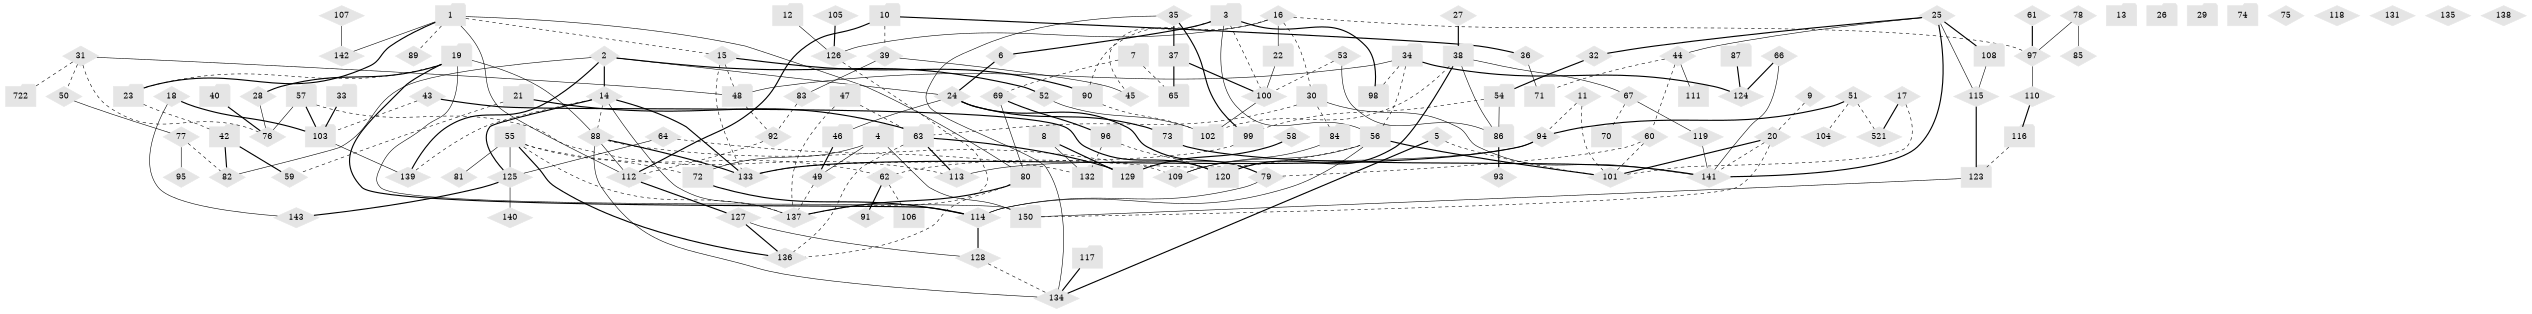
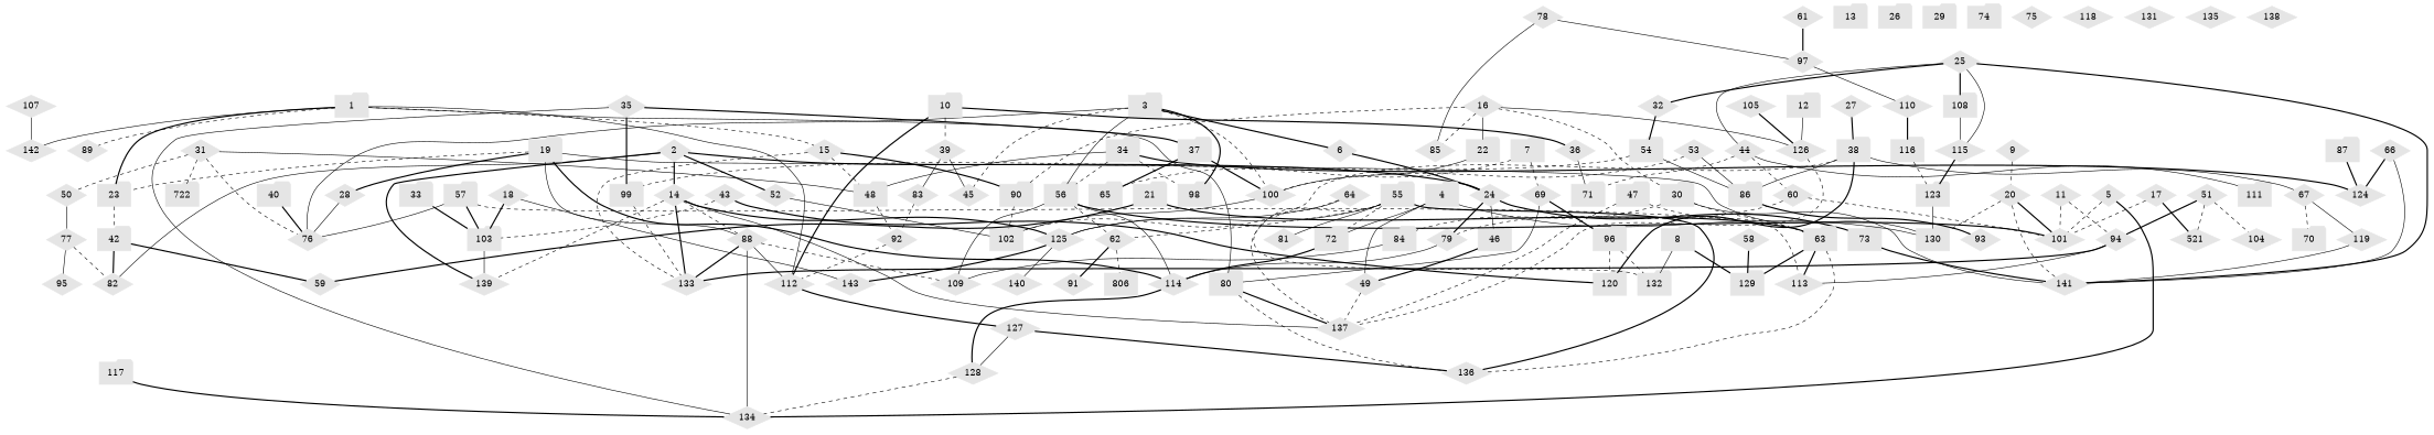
  graph {
    node [color=gray90 shape=diamond style=filled]
    edge [style=bold]
    1 [shape=folder]
    15
    23 [shape=folder]
    80 [shape=folder]
    89
    112
    142
    133
    48 [shape=folder]
    90 [shape=folder]
    42 [shape=folder]
    137
    136
    127
    2
    14
    24
    52
    82
    139
    88
    125
    46 [shape=folder]
    73 [shape=folder]
    79
    102 [shape=folder]
    3 [shape=folder]
    6
    45
    56 [shape=folder]
    76
    98 [shape=folder]
    100
    101
    114
    62
    109
    4 [shape=folder]
    49
    72 [shape=folder]
-   130 [shape=folder label=150]
+   130 [shape=folder]
    5
    134
    7 [shape=folder]
    65 [shape=folder]
    69
    96 [shape=folder]
    8 [shape=folder]
    129 [shape=folder]
    132 [shape=folder]
    9
    20
    141
    10 [shape=folder]
    36
    39
    71 [shape=folder]
    83
    11
    94
    113
    12 [shape=folder]
    126
    13 [shape=folder]
    143
    140
    92
    16
    22 [shape=folder]
    30 [shape=folder]
    97
    63 [shape=folder]
    84 [shape=folder]
    110
    17
    n76 [label=521]
    103 [shape=folder]
    18
    19 [shape=folder]
    28
    128
    21 [shape=folder]
    59
    25
    32
    44
    108 [shape=folder]
    115
    54 [shape=folder]
    60
    111 [shape=folder]
    123 [shape=folder]
    26 [shape=folder]
    38 [shape=folder]
    27
    67
    86 [shape=folder]
    120 [shape=folder]
    29 [shape=folder]
    31
    50
    n102 [label=722 shape=folder]
    77
    99 [shape=folder]
    33 [shape=folder]
    34 [shape=folder]
    124
    35
    37 [shape=folder]
    70 [shape=folder]
    119
    93
    40 [shape=folder]
    43
    47 [shape=folder]
    95
    51
    104
    53
    55 [shape=folder]
    81
    91
-   106 [shape=folder]
+   106 [shape=folder label=806]
    57 [shape=folder]
    58
    78
    85
    61
    64
    66
    74 [shape=folder]
    75
    87 [shape=folder]
    116 [shape=folder]
    105
    107
    117 [shape=folder]
    118
    131
    135
    138
    1 -- 15 [style=dashed]
    1 -- 23
    1 -- 80 [style=solid]
    1 -- 89 [style=dashed]
    1 -- 112 [style=solid]
    1 -- 142 [style=solid]
    15 -- 133 [style=dashed]
    15 -- 48 [style=dashed]
    15 -- 90
    23 -- 42 [style=dashed]
    80 -- 137
    80 -- 136 [style=dashed]
    112 -- 127
    48 -- 92 [style=dashed]
    90 -- 102 [style=dashed]
    42 -- 82
    42 -- 59
    127 -- 136
    127 -- 128 [style=solid]
    2 -- 14
-   2 -- 24 [style=solid]
+   2 -- 24
    2 -- 52
    2 -- 82 [style=solid]
    2 -- 139
    14 -- 133
    14 -- 137 [style=solid]
    14 -- 139 [style=dashed]
    14 -- 88 [style=dashed]
    14 -- 125
    24 -- 46 [style=solid]
    24 -- 73
    24 -- 79
    52 -- 102 [style=solid]
    88 -- 112 [style=solid]
    88 -- 133
    88 -- 109 [style=dashed]
    88 -- 134 [style=solid]
    125 -- 143
    125 -- 140 [style=solid]
    46 -- 49
    73 -- 141
    79 -- 114 [style=solid]
    3 -- 6
    3 -- 45 [style=dashed]
    3 -- 56 [style=solid]
+   3 -- 76 [style=solid]
    3 -- 98
    3 -- 100 [style=dashed]
    6 -- 24
    56 -- 101
    56 -- 114 [style=solid]
    56 -- 62 [style=dashed]
    56 -- 109 [style=solid]
    100 -- 102 [style=solid]
    114 -- 128
    62 -- 91
    62 -- 106 [style=dashed]
    4 -- 49 [style=solid]
    4 -- 72 [style=solid]
    4 -- 130 [style=solid]
    49 -- 137 [style=dashed]
    72 -- 114
    5 -- 101 [style=dashed]
    5 -- 134
    7 -- 65 [style=dashed]
    7 -- 69 [style=dashed]
    69 -- 80 [style=solid]
    69 -- 96
    96 -- 132 [style=dashed]
    96 -- 120 [style=dashed]
    8 -- 129
    8 -- 132 [style=solid]
    9 -- 20 [style=dashed]
    20 -- 101
    20 -- 130 [style=dashed]
    20 -- 141 [style=dashed]
    10 -- 112
    10 -- 36
    10 -- 39 [style=dashed]
    36 -- 71 [style=solid]
    39 -- 45 [style=solid]
    39 -- 83 [style=solid]
    83 -- 92 [style=dashed]
    11 -- 101 [style=dashed]
    11 -- 94 [style=dashed]
    94 -- 133
    94 -- 113 [style=solid]
    12 -- 126 [style=solid]
    126 -- 137 [style=dashed]
    92 -- 112 [style=dashed]
    16 -- 90 [style=dashed]
    16 -- 126 [style=solid]
    16 -- 22 [style=solid]
    16 -- 30 [style=dashed]
-   16 -- 97 [style=dashed]
+   16 -- 85 [style=dashed]
    22 -- 100 [style=solid]
    30 -- 141 [style=solid]
    30 -- 63 [style=dashed]
    30 -- 84 [style=dashed]
    97 -- 110 [style=solid]
    63 -- 136 [style=dashed]
    63 -- 129
    63 -- 113
    84 -- 109 [style=solid]
    110 -- 116
    17 -- 101 [style=dashed]
    17 -- n76
    103 -- 139 [style=solid]
    18 -- 143 [style=solid]
    18 -- 103
    19 -- 23 [style=dashed]
    19 -- 88 [style=solid]
    19 -- 114
    19 -- 130 [style=solid]
    19 -- 28
    28 -- 76 [style=solid]
    128 -- 134 [style=dashed]
    21 -- 63
-   21 -- 59 [style=dashed]
+   21 -- 59
    25 -- 141
    25 -- 32
    25 -- 44 [style=solid]
    25 -- 108
    25 -- 115 [style=solid]
    32 -- 54
    44 -- 71 [style=dashed]
    44 -- 60 [style=dashed]
    44 -- 111 [style=solid]
    108 -- 115 [style=solid]
    115 -- 123
    54 -- 86 [style=solid]
    54 -- 99 [style=dashed]
    60 -- 79 [style=dashed]
    60 -- 101 [style=dashed]
    123 -- 130 [style=solid]
    38 -- 102 [style=dashed]
    38 -- 67 [style=solid]
    38 -- 86 [style=solid]
    38 -- 120
    27 -- 38
    67 -- 70 [style=dashed]
    67 -- 119 [style=solid]
    86 -- 93
    31 -- 48 [style=solid]
    31 -- 76 [style=dashed]
    31 -- 50 [style=dashed]
    31 -- n102 [style=dashed]
    50 -- 77 [style=solid]
    77 -- 82 [style=dashed]
    77 -- 95 [style=solid]
    99 -- 133 [style=dashed]
    33 -- 103
    34 -- 48 [style=solid]
    34 -- 56 [style=dashed]
    34 -- 98 [style=dashed]
    34 -- 124
    35 -- 134 [style=solid]
    35 -- 99
    35 -- 37
    37 -- 100
    37 -- 65
    119 -- 141 [style=solid]
    40 -- 76
    43 -- 103 [style=dashed]
    43 -- 120
    47 -- 137 [style=dashed]
    47 -- 63 [style=dashed]
    51 -- 94
    51 -- n76 [style=dashed]
    51 -- 104 [style=dashed]
    53 -- 100 [style=dashed]
    53 -- 86 [style=solid]
    55 -- 137 [style=dashed]
    55 -- 136
    55 -- 125 [style=solid]
    55 -- 62 [style=dashed]
    55 -- 72 [style=dashed]
    55 -- 81 [style=solid]
    57 -- 76 [style=solid]
    57 -- 113 [style=dashed]
    57 -- 103
    58 -- 129
    78 -- 97 [style=solid]
    78 -- 85 [style=solid]
    61 -- 97
    64 -- 125 [style=solid]
    64 -- 132 [style=dashed]
    66 -- 141 [style=solid]
    66 -- 124
    87 -- 124
    116 -- 123 [style=dashed]
    105 -- 126
    107 -- 142 [style=solid]
    117 -- 134
  }
